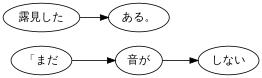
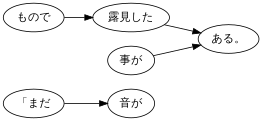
  digraph {
    rankdir=LR
    n1 [label="「まだ"]
    n2 [label="音が"]
-   n3 [label="しない"]
+   n4 [label="もので"]
    n5 [label="露見した"]
    n6 [label="ある。"]
+   n7 [label="事が"]
    n1 -> n2
-   n2 -> n3
+   n4 -> n5
    n5 -> n6
+   n7 -> n6
  }
